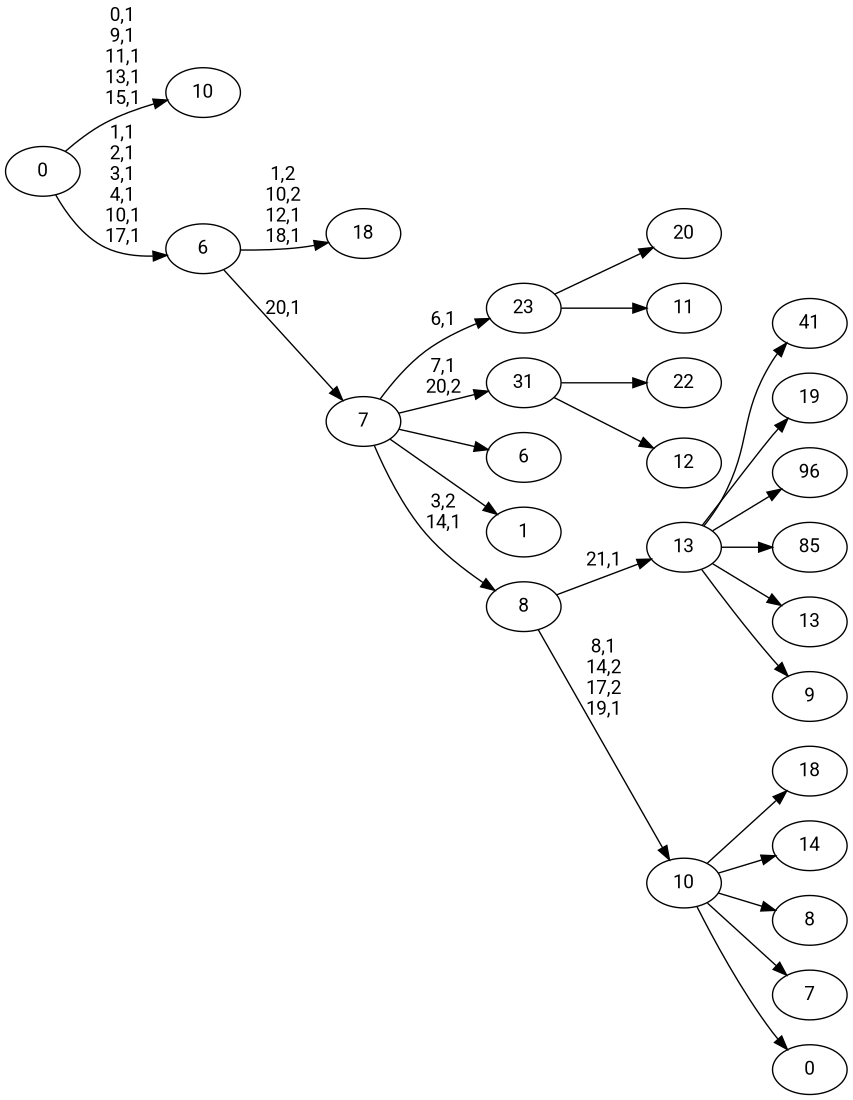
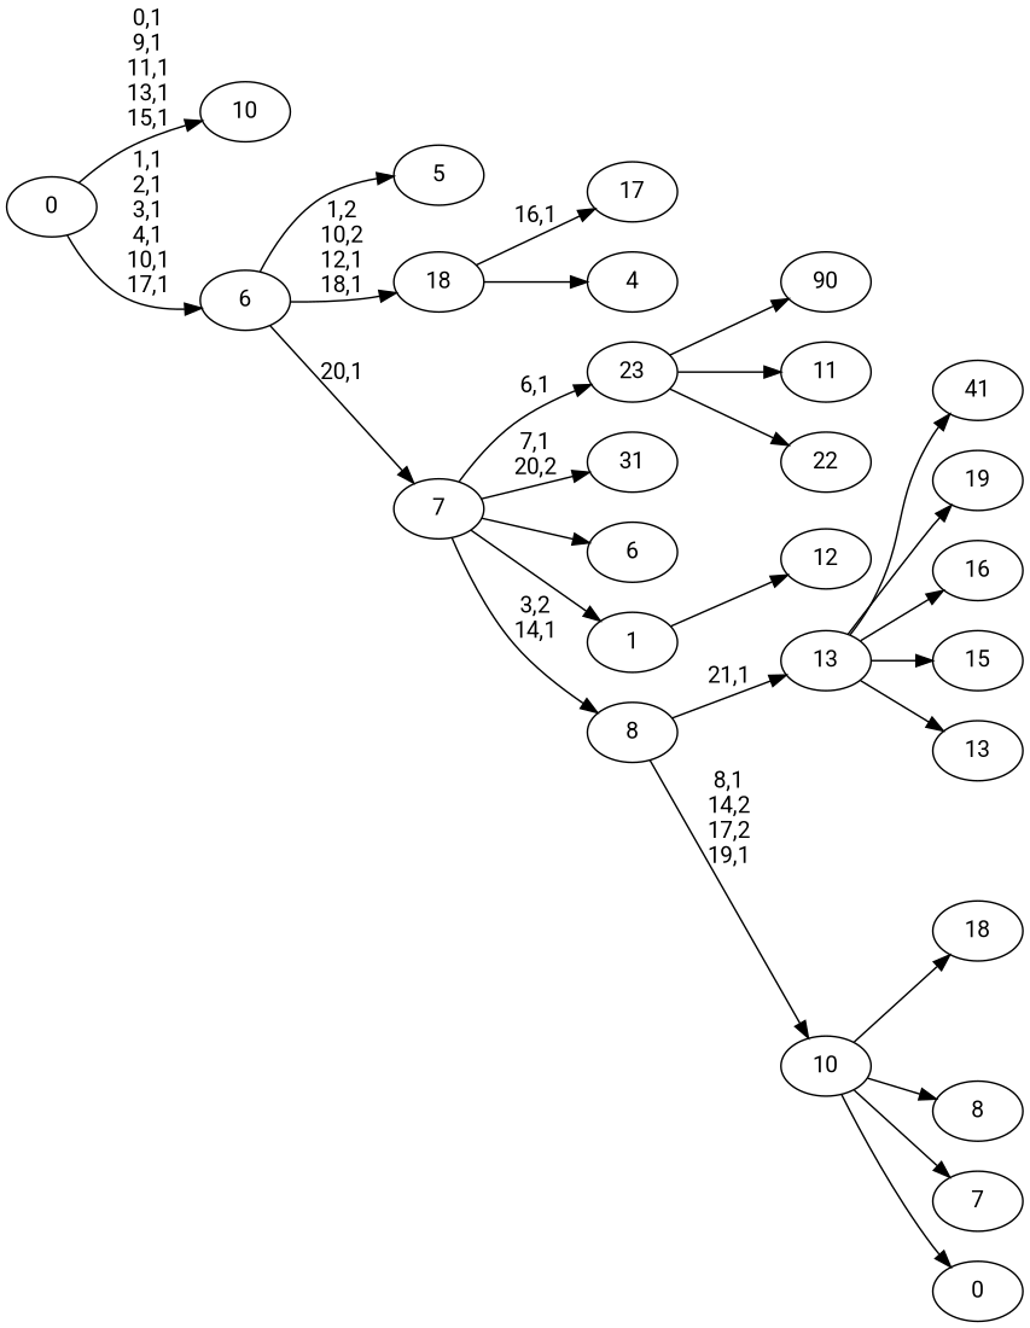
  digraph {
    fontname=Roboto
    rankdir=LR
    node [fontname=Roboto]
    edge [fontname=Roboto]
    n1 [label=23]
-   n2 [label=20]
+   n2 [label=90]
    n3 [label=11]
    n4 [label=22]
    n5 [label=41]
    n6 [label=19]
    n7 [label=18]
-   n9 [label=96]
-   n10 [label=85]
-   n11 [label=14]
+   n8 [label=17]
+   n9 [label=16]
+   n10 [label=15]
    n12 [label=13]
    n13 [label=12]
    31
    n15 [label=10]
-   n16 [label=9]
    n17 [label=8]
    n18 [label=7]
    n19 [label=6]
+   n20 [label=5]
+   n21 [label=4]
    18
    13
    n24 [label=1]
    n25 [label=0]
    10
    8
    7
    6
    0
    n1 -> n2
    n1 -> n3
-   31 -> n4
-   31 -> n13
+   n1 -> n4
+   n24 -> n13
+   18 -> n8 [label="16,1"]
+   18 -> n21
    13 -> n5
    13 -> n6
    13 -> n9
    13 -> n10
    13 -> n12
-   13 -> n16
    10 -> n7
-   10 -> n11
    10 -> n17
    10 -> n18
    10 -> n25
    8 -> 13 [label="21,1"]
    8 -> 10 [label="8,1\n14,2\n17,2\n19,1"]
    7 -> n1 [label="6,1"]
    7 -> 31 [label="7,1\n20,2"]
    7 -> n19
    7 -> n24
    7 -> 8 [label="3,2\n14,1"]
+   6 -> n20
    6 -> 18 [label="1,2\n10,2\n12,1\n18,1"]
    6 -> 7 [label="20,1"]
    0 -> n15 [label="0,1\n9,1\n11,1\n13,1\n15,1"]
    0 -> 6 [label="1,1\n2,1\n3,1\n4,1\n10,1\n17,1"]
  }
